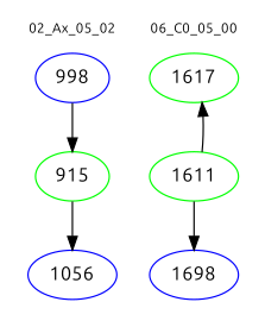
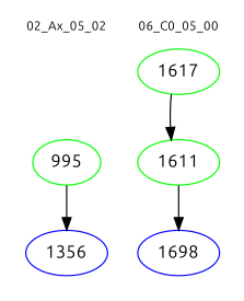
  digraph {
    fontname=Ubuntu
    node [color=blue fontname=Ubuntu]
    edge [color=black fontname=Ubuntu]
-   n1 [label=998]
-   n2 [color=green label=915]
-   n3 [label=1056]
+   n2 [color=green label=995]
+   n3 [label=1356]
    n4 [color=green label=1617]
    n5 [color=green label=1611]
    n6 [label=1698]
    subgraph cluster_1 {
      color=white
      fontsize=10
      label="02_Ax_05_02"
-     n1
      n2
      n3
    }
    subgraph cluster_2 {
      color=white
      fontsize=10
      label="06_C0_05_00"
      n4
      n5
      n6
    }
-   n1 -> n2
    n2 -> n3
-   n5 -> n4
+   n4 -> n5
    n5 -> n6
  }
